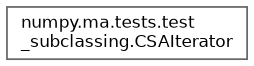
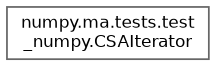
  digraph {
    rankdir=LR
-   n1 [color=grey40 fillcolor=white fontname=Helvetica fontsize=10 height=0.2 label="numpy.ma.tests.test\l_subclassing.CSAIterator" shape=box style=filled width=0.4]
+   n1 [color=grey40 fillcolor=white fontname=Helvetica fontsize=10 height=0.2 label="numpy.ma.tests.test\l_numpy.CSAIterator" shape=box style=filled width=0.4]
  }
